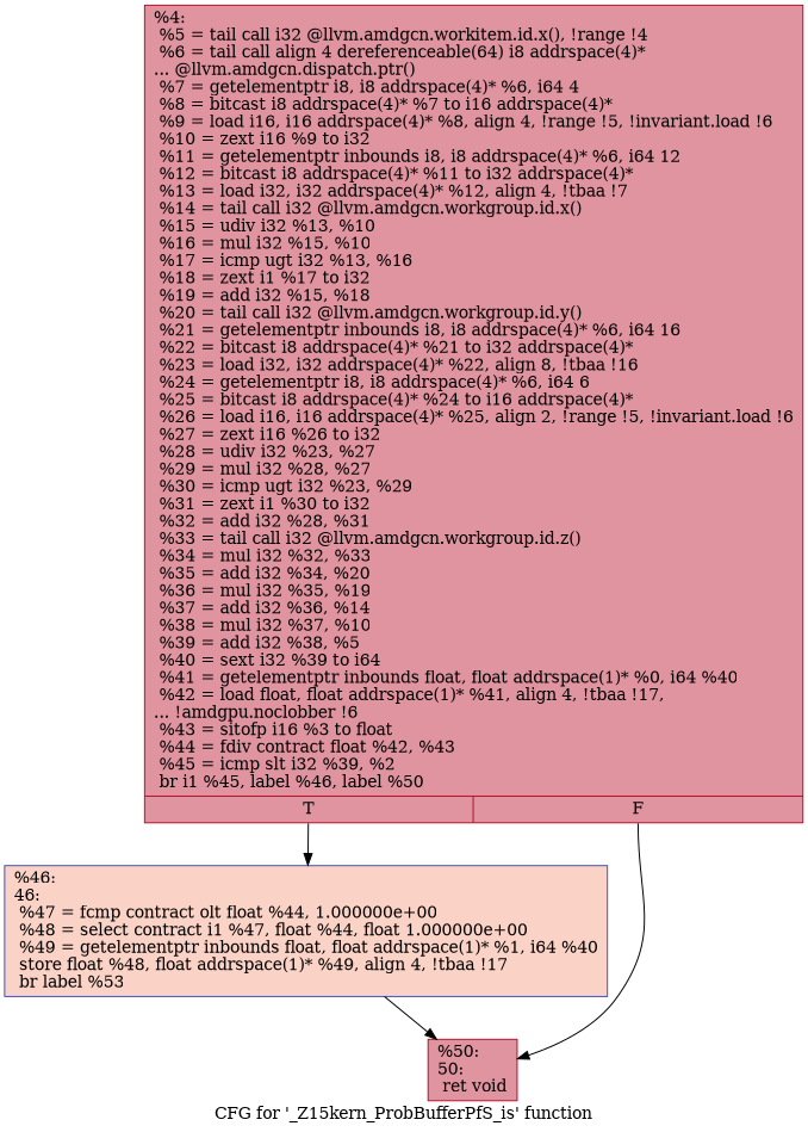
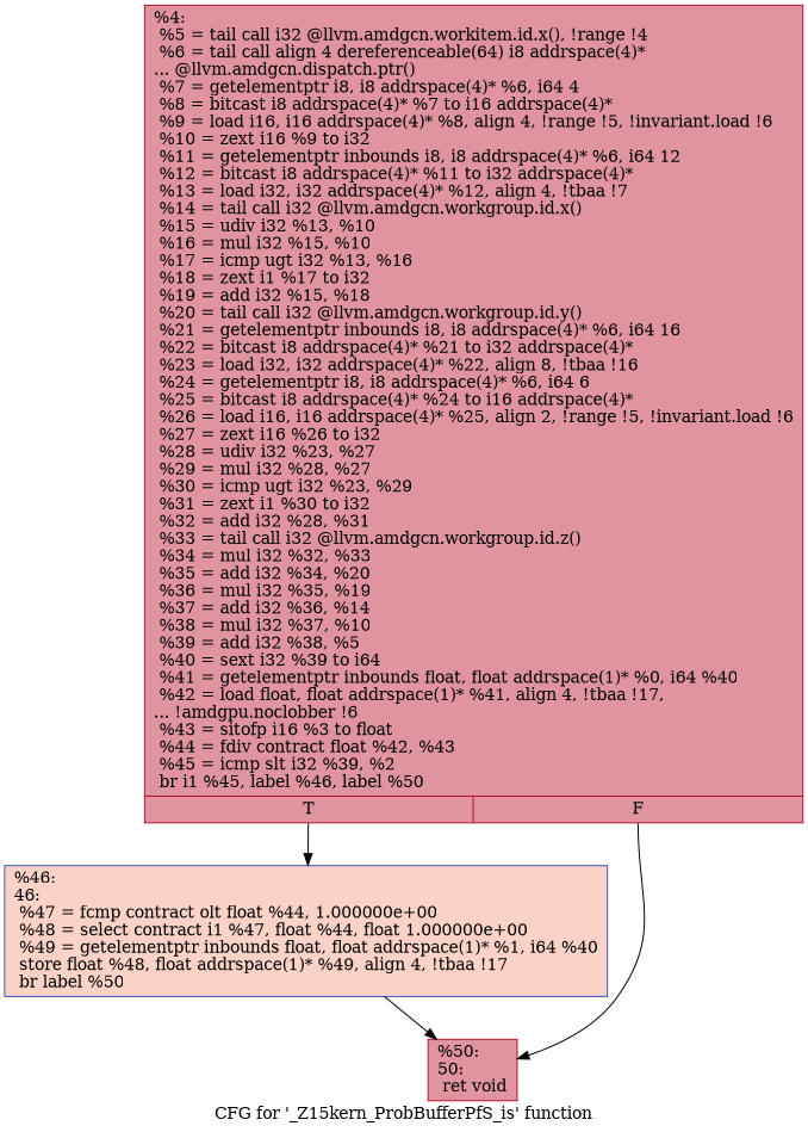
  digraph {
    label="CFG for '_Z15kern_ProbBufferPfS_is' function"
    node [color="#b70d28ff" fillcolor="#b70d2870" shape=record style=filled]
    n1 [label="{%4:\l  %5 = tail call i32 @llvm.amdgcn.workitem.id.x(), !range !4\l  %6 = tail call align 4 dereferenceable(64) i8 addrspace(4)*\l... @llvm.amdgcn.dispatch.ptr()\l  %7 = getelementptr i8, i8 addrspace(4)* %6, i64 4\l  %8 = bitcast i8 addrspace(4)* %7 to i16 addrspace(4)*\l  %9 = load i16, i16 addrspace(4)* %8, align 4, !range !5, !invariant.load !6\l  %10 = zext i16 %9 to i32\l  %11 = getelementptr inbounds i8, i8 addrspace(4)* %6, i64 12\l  %12 = bitcast i8 addrspace(4)* %11 to i32 addrspace(4)*\l  %13 = load i32, i32 addrspace(4)* %12, align 4, !tbaa !7\l  %14 = tail call i32 @llvm.amdgcn.workgroup.id.x()\l  %15 = udiv i32 %13, %10\l  %16 = mul i32 %15, %10\l  %17 = icmp ugt i32 %13, %16\l  %18 = zext i1 %17 to i32\l  %19 = add i32 %15, %18\l  %20 = tail call i32 @llvm.amdgcn.workgroup.id.y()\l  %21 = getelementptr inbounds i8, i8 addrspace(4)* %6, i64 16\l  %22 = bitcast i8 addrspace(4)* %21 to i32 addrspace(4)*\l  %23 = load i32, i32 addrspace(4)* %22, align 8, !tbaa !16\l  %24 = getelementptr i8, i8 addrspace(4)* %6, i64 6\l  %25 = bitcast i8 addrspace(4)* %24 to i16 addrspace(4)*\l  %26 = load i16, i16 addrspace(4)* %25, align 2, !range !5, !invariant.load !6\l  %27 = zext i16 %26 to i32\l  %28 = udiv i32 %23, %27\l  %29 = mul i32 %28, %27\l  %30 = icmp ugt i32 %23, %29\l  %31 = zext i1 %30 to i32\l  %32 = add i32 %28, %31\l  %33 = tail call i32 @llvm.amdgcn.workgroup.id.z()\l  %34 = mul i32 %32, %33\l  %35 = add i32 %34, %20\l  %36 = mul i32 %35, %19\l  %37 = add i32 %36, %14\l  %38 = mul i32 %37, %10\l  %39 = add i32 %38, %5\l  %40 = sext i32 %39 to i64\l  %41 = getelementptr inbounds float, float addrspace(1)* %0, i64 %40\l  %42 = load float, float addrspace(1)* %41, align 4, !tbaa !17,\l... !amdgpu.noclobber !6\l  %43 = sitofp i16 %3 to float\l  %44 = fdiv contract float %42, %43\l  %45 = icmp slt i32 %39, %2\l  br i1 %45, label %46, label %50\l|{<s0>T|<s1>F}}"]
-   n2 [color="#3d50c3ff" fillcolor="#f59c7d70" label="{%46:\l46:                                               \l  %47 = fcmp contract olt float %44, 1.000000e+00\l  %48 = select contract i1 %47, float %44, float 1.000000e+00\l  %49 = getelementptr inbounds float, float addrspace(1)* %1, i64 %40\l  store float %48, float addrspace(1)* %49, align 4, !tbaa !17\l  br label %53\l}"]
+   n2 [color="#3d50c3ff" fillcolor="#f59c7d70" label="{%46:\l46:                                               \l  %47 = fcmp contract olt float %44, 1.000000e+00\l  %48 = select contract i1 %47, float %44, float 1.000000e+00\l  %49 = getelementptr inbounds float, float addrspace(1)* %1, i64 %40\l  store float %48, float addrspace(1)* %49, align 4, !tbaa !17\l  br label %50\l}"]
    n3 [label="{%50:\l50:                                               \l  ret void\l}"]
    n1 -> n2 [tailport=s0]
    n1 -> n3 [tailport=s1]
    n2 -> n3
  }
